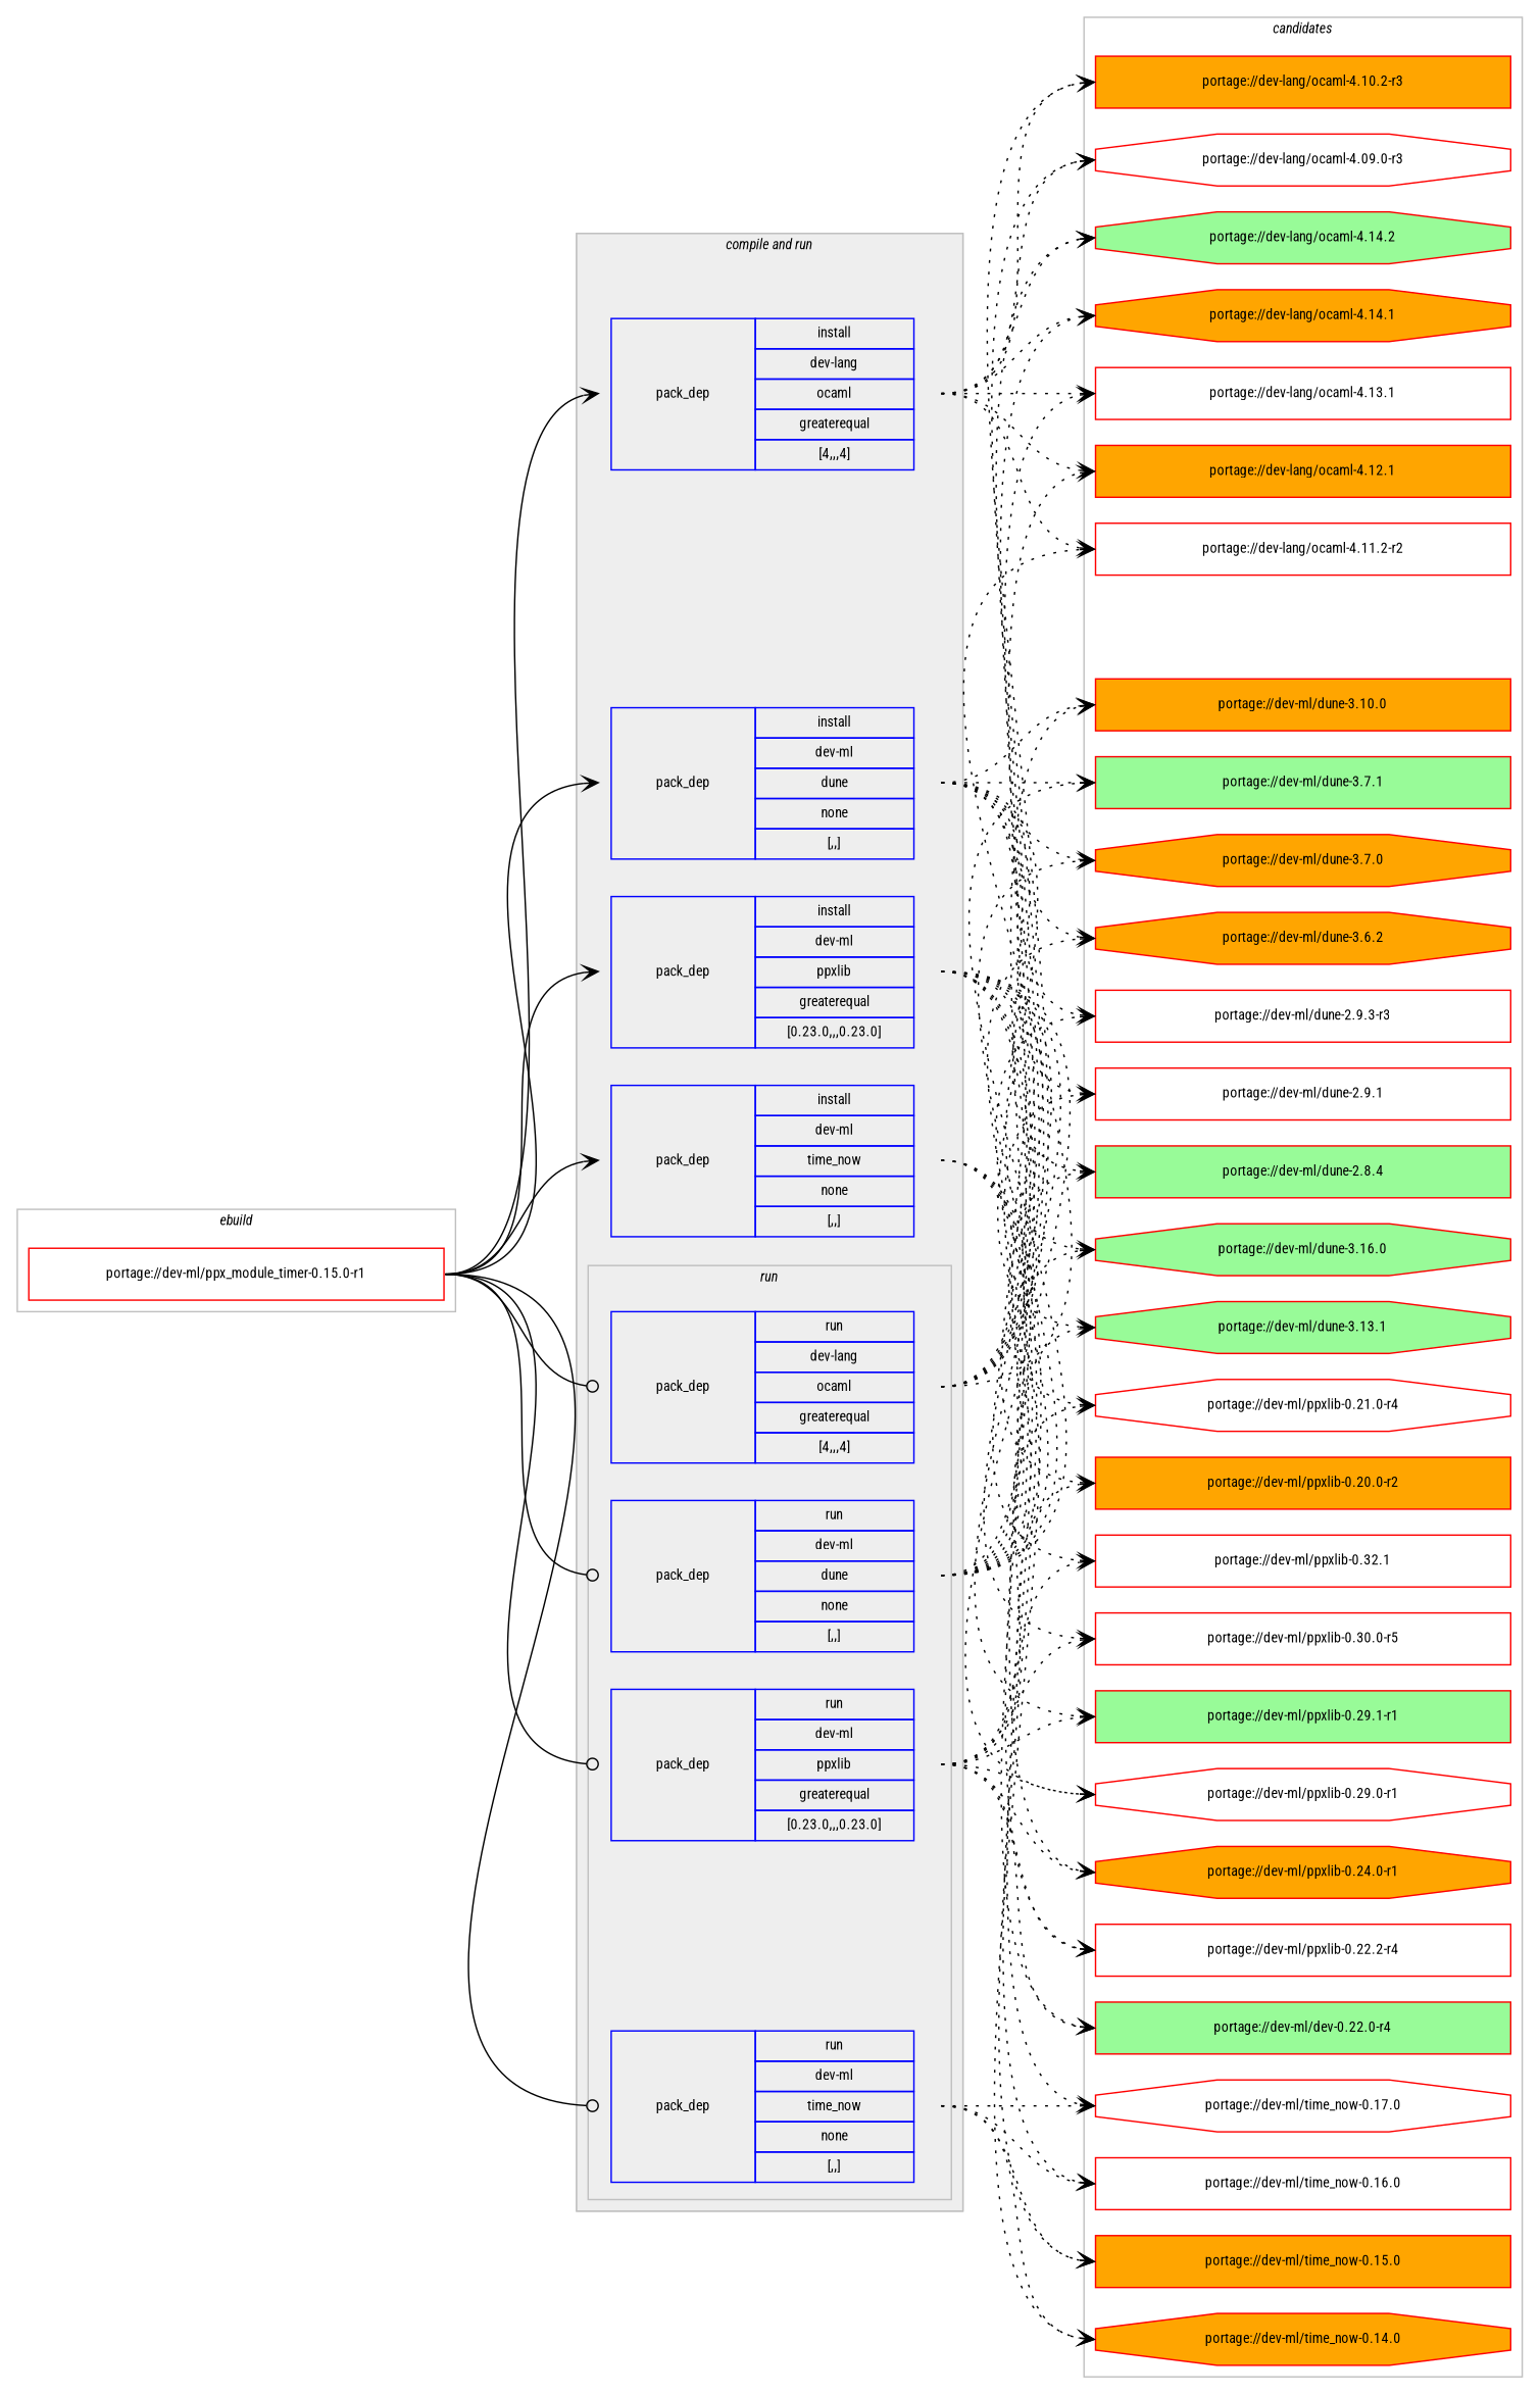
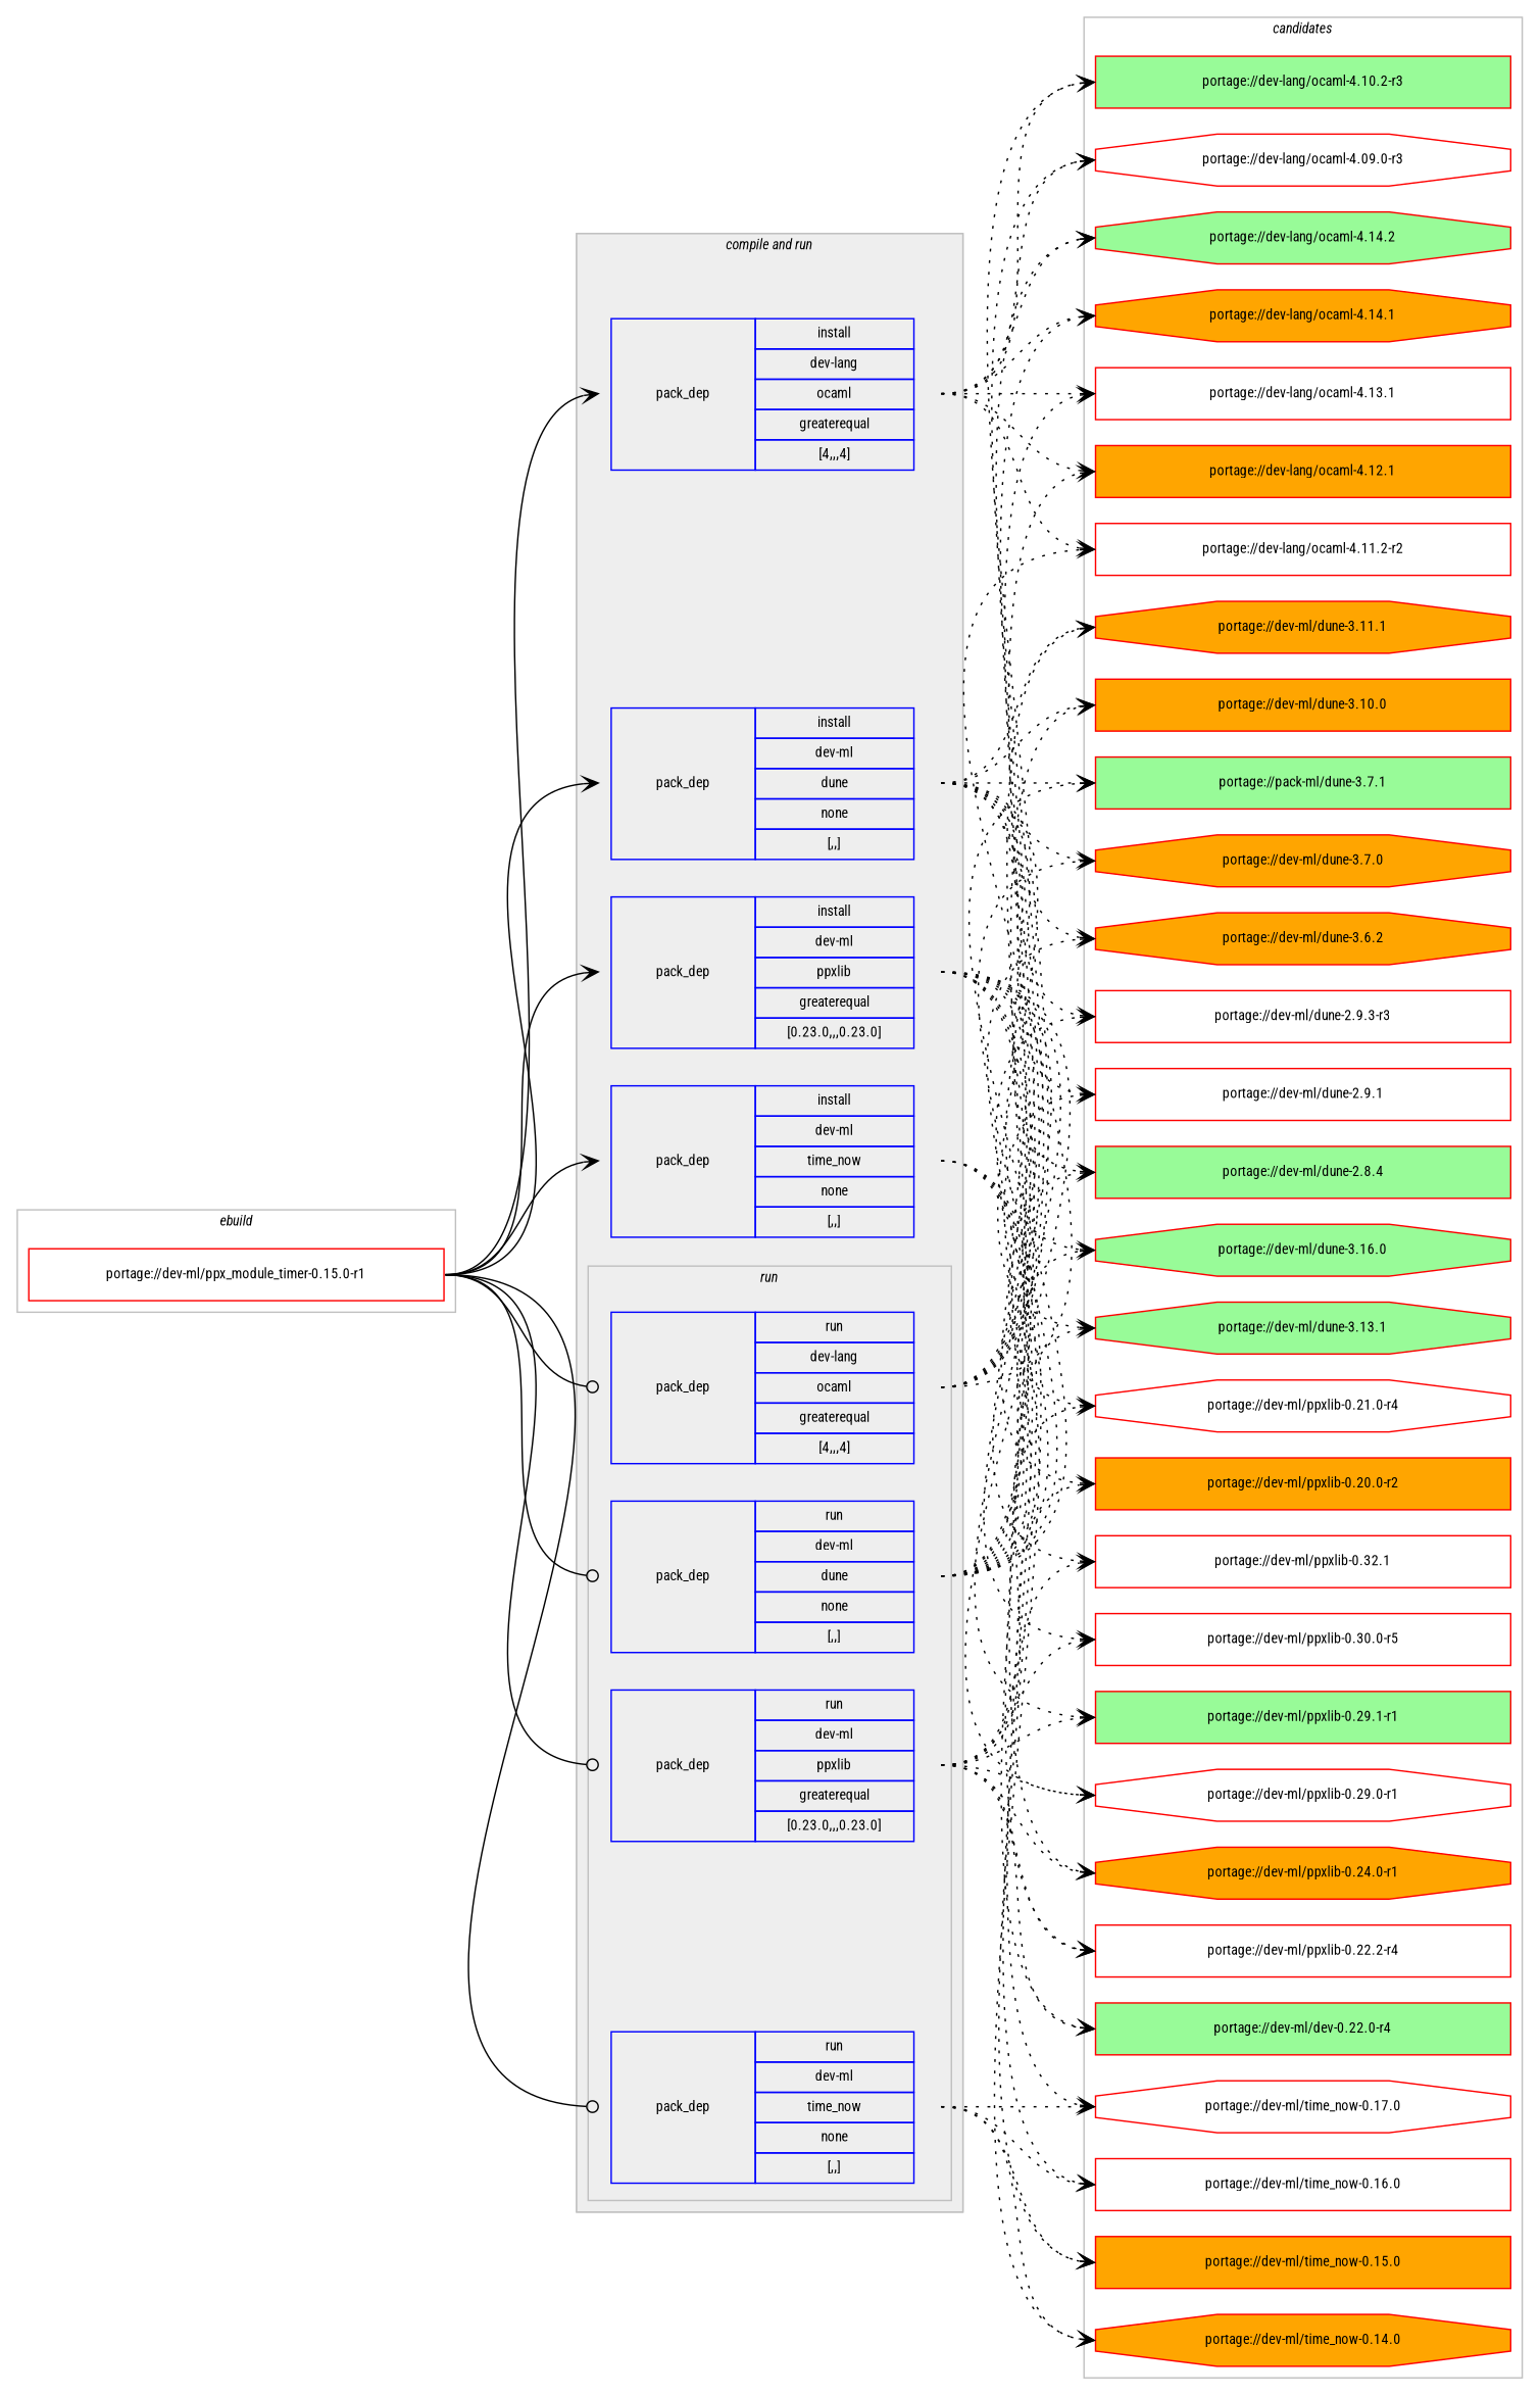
  digraph {
    compound=true
    concentrate=true
    fontname="Roboto Condensed"
    fontsize=10
    newrank=true
    rankdir=LR
    ranksep=1.5
    node [color=red fillcolor=white fontname="Roboto Condensed" fontsize=10 shape=box style=filled]
    edge [arrowhead=vee fontname="Roboto Condensed" headport=w style=dotted tailport=e weight=100]
    n1 [label="portage://dev-ml/ppx_module_timer-0.15.0-r1" width=4]
    n2 [color=blue label=<<TABLE BORDER="0" CELLBORDER="1" CELLSPACING="0" CELLPADDING="4" WIDTH="220"><TR><TD ROWSPAN="6" CELLPADDING="30">pack_dep</TD></TR><TR><TD WIDTH="110">install</TD></TR><TR><TD>dev-lang</TD></TR><TR><TD>ocaml</TD></TR><TR><TD>greaterequal</TD></TR><TR><TD>[4,,,4]</TD></TR></TABLE>> shape=none fillcolor="" style=""]
    n3 [color=blue label=<<TABLE BORDER="0" CELLBORDER="1" CELLSPACING="0" CELLPADDING="4" WIDTH="220"><TR><TD ROWSPAN="6" CELLPADDING="30">pack_dep</TD></TR><TR><TD WIDTH="110">install</TD></TR><TR><TD>dev-ml</TD></TR><TR><TD>dune</TD></TR><TR><TD>none</TD></TR><TR><TD>[,,]</TD></TR></TABLE>> shape=none fillcolor="" style=""]
    n4 [color=blue label=<<TABLE BORDER="0" CELLBORDER="1" CELLSPACING="0" CELLPADDING="4" WIDTH="220"><TR><TD ROWSPAN="6" CELLPADDING="30">pack_dep</TD></TR><TR><TD WIDTH="110">install</TD></TR><TR><TD>dev-ml</TD></TR><TR><TD>ppxlib</TD></TR><TR><TD>greaterequal</TD></TR><TR><TD>[0.23.0,,,0.23.0]</TD></TR></TABLE>> shape=none fillcolor="" style=""]
    n5 [color=blue label=<<TABLE BORDER="0" CELLBORDER="1" CELLSPACING="0" CELLPADDING="4" WIDTH="220"><TR><TD ROWSPAN="6" CELLPADDING="30">pack_dep</TD></TR><TR><TD WIDTH="110">install</TD></TR><TR><TD>dev-ml</TD></TR><TR><TD>time_now</TD></TR><TR><TD>none</TD></TR><TR><TD>[,,]</TD></TR></TABLE>> shape=none fillcolor="" style=""]
    n6 [color=blue label=<<TABLE BORDER="0" CELLBORDER="1" CELLSPACING="0" CELLPADDING="4" WIDTH="220"><TR><TD ROWSPAN="6" CELLPADDING="30">pack_dep</TD></TR><TR><TD WIDTH="110">run</TD></TR><TR><TD>dev-lang</TD></TR><TR><TD>ocaml</TD></TR><TR><TD>greaterequal</TD></TR><TR><TD>[4,,,4]</TD></TR></TABLE>> shape=none fillcolor="" style=""]
    n7 [color=blue label=<<TABLE BORDER="0" CELLBORDER="1" CELLSPACING="0" CELLPADDING="4" WIDTH="220"><TR><TD ROWSPAN="6" CELLPADDING="30">pack_dep</TD></TR><TR><TD WIDTH="110">run</TD></TR><TR><TD>dev-ml</TD></TR><TR><TD>dune</TD></TR><TR><TD>none</TD></TR><TR><TD>[,,]</TD></TR></TABLE>> shape=none fillcolor="" style=""]
    n8 [color=blue label=<<TABLE BORDER="0" CELLBORDER="1" CELLSPACING="0" CELLPADDING="4" WIDTH="220"><TR><TD ROWSPAN="6" CELLPADDING="30">pack_dep</TD></TR><TR><TD WIDTH="110">run</TD></TR><TR><TD>dev-ml</TD></TR><TR><TD>ppxlib</TD></TR><TR><TD>greaterequal</TD></TR><TR><TD>[0.23.0,,,0.23.0]</TD></TR></TABLE>> shape=none fillcolor="" style=""]
    n9 [color=blue label=<<TABLE BORDER="0" CELLBORDER="1" CELLSPACING="0" CELLPADDING="4" WIDTH="220"><TR><TD ROWSPAN="6" CELLPADDING="30">pack_dep</TD></TR><TR><TD WIDTH="110">run</TD></TR><TR><TD>dev-ml</TD></TR><TR><TD>time_now</TD></TR><TR><TD>none</TD></TR><TR><TD>[,,]</TD></TR></TABLE>> shape=none fillcolor="" style=""]
    n10 [fillcolor=palegreen label="portage://dev-lang/ocaml-4.14.2" shape=octagon width=4]
    n11 [fillcolor=orange label="portage://dev-lang/ocaml-4.14.1" shape=octagon width=4]
    n12 [label="portage://dev-lang/ocaml-4.13.1" width=4]
    n13 [fillcolor=orange label="portage://dev-lang/ocaml-4.12.1" width=4]
    n14 [label="portage://dev-lang/ocaml-4.11.2-r2" width=4]
-   n15 [fillcolor=orange label="portage://dev-lang/ocaml-4.10.2-r3" width=4]
+   n15 [fillcolor=palegreen label="portage://dev-lang/ocaml-4.10.2-r3" width=4]
    n16 [label="portage://dev-lang/ocaml-4.09.0-r3" shape=octagon width=4]
    n17 [fillcolor=palegreen label="portage://dev-ml/dune-3.16.0" shape=octagon width=4]
    n18 [fillcolor=palegreen label="portage://dev-ml/dune-3.13.1" shape=octagon width=4]
+   n19 [fillcolor=orange label="portage://dev-ml/dune-3.11.1" shape=octagon width=4]
    n20 [fillcolor=orange label="portage://dev-ml/dune-3.10.0" width=4]
-   n21 [fillcolor=palegreen label="portage://dev-ml/dune-3.7.1" width=4]
+   n21 [fillcolor=palegreen label="portage://pack-ml/dune-3.7.1" width=4]
    n22 [fillcolor=orange label="portage://dev-ml/dune-3.7.0" shape=octagon width=4]
    n23 [fillcolor=orange label="portage://dev-ml/dune-3.6.2" shape=octagon width=4]
    n24 [label="portage://dev-ml/dune-2.9.3-r3" width=4]
    n25 [label="portage://dev-ml/dune-2.9.1" width=4]
    n26 [fillcolor=palegreen label="portage://dev-ml/dune-2.8.4" width=4]
    n27 [label="portage://dev-ml/ppxlib-0.32.1" width=4]
    n28 [label="portage://dev-ml/ppxlib-0.30.0-r5" width=4]
    n29 [fillcolor=palegreen label="portage://dev-ml/ppxlib-0.29.1-r1" width=4]
    n30 [label="portage://dev-ml/ppxlib-0.29.0-r1" shape=octagon width=4]
    n31 [fillcolor=orange label="portage://dev-ml/ppxlib-0.24.0-r1" shape=octagon width=4]
    n32 [label="portage://dev-ml/ppxlib-0.22.2-r4" width=4]
    n33 [fillcolor=palegreen label="portage://dev-ml/dev-0.22.0-r4" width=4]
    n34 [label="portage://dev-ml/ppxlib-0.21.0-r4" shape=octagon width=4]
    n35 [fillcolor=orange label="portage://dev-ml/ppxlib-0.20.0-r2" width=4]
    n36 [label="portage://dev-ml/time_now-0.17.0" shape=octagon width=4]
    n37 [label="portage://dev-ml/time_now-0.16.0" width=4]
    n38 [fillcolor=orange label="portage://dev-ml/time_now-0.15.0" width=4]
    n39 [fillcolor=orange label="portage://dev-ml/time_now-0.14.0" shape=octagon width=4]
    subgraph cluster_1 {
      color=gray
      label=<<i>dependencies</i>>
      subgraph cluster_2 {
        color=gray
        fillcolor="#eeeeee"
        label=<<i>compile</i>>
        style=filled
        subgraph sub_3 {
          color=gray
          fillcolor="#eeeeee"
          label=<<i>compile</i>>
          style=filled
          n2
        }
        subgraph sub_4 {
          color=gray
          fillcolor="#eeeeee"
          label=<<i>compile</i>>
          style=filled
          n3
        }
        subgraph sub_5 {
          color=gray
          fillcolor="#eeeeee"
          label=<<i>compile</i>>
          style=filled
          n4
        }
        subgraph sub_6 {
          color=gray
          fillcolor="#eeeeee"
          label=<<i>compile</i>>
          style=filled
          n5
        }
      }
      subgraph cluster_7 {
        color=gray
        fillcolor="#eeeeee"
        label=<<i>compile and run</i>>
        style=filled
      }
      subgraph cluster_8 {
        color=gray
        fillcolor="#eeeeee"
        label=<<i>run</i>>
        style=filled
        subgraph sub_9 {
          color=gray
          fillcolor="#eeeeee"
          label=<<i>run</i>>
          style=filled
          n6
        }
        subgraph sub_10 {
          color=gray
          fillcolor="#eeeeee"
          label=<<i>run</i>>
          style=filled
          n7
        }
        subgraph sub_11 {
          color=gray
          fillcolor="#eeeeee"
          label=<<i>run</i>>
          style=filled
          n8
        }
        subgraph sub_12 {
          color=gray
          fillcolor="#eeeeee"
          label=<<i>run</i>>
          style=filled
          n9
        }
      }
    }
    subgraph cluster_13 {
      color=gray
      label=<<i>ebuild</i>>
      n1
    }
    subgraph cluster_14 {
      color=gray
      label=<<i>candidates</i>>
      rank=same
      subgraph sub_15 {
        color=black
        label=<<i>candidates</i>>
        nodesep=1
        rank=same
        n10
        n11
        n12
        n13
        n14
        n15
        n16
      }
      subgraph sub_16 {
        color=black
        label=<<i>candidates</i>>
        nodesep=1
        rank=same
        n17
        n18
+       n19
        n20
        n21
        n22
        n23
        n24
        n25
        n26
      }
      subgraph sub_17 {
        color=black
        label=<<i>candidates</i>>
        nodesep=1
        rank=same
        n27
        n28
        n29
        n30
        n31
        n32
        n33
        n34
        n35
      }
      subgraph sub_18 {
        color=black
        label=<<i>candidates</i>>
        nodesep=1
        rank=same
        n36
        n37
        n38
        n39
      }
      subgraph sub_19 {
        color=black
        label=<<i>candidates</i>>
        nodesep=1
        rank=same
        n10
        n11
        n12
        n13
        n14
        n15
        n16
      }
      subgraph sub_20 {
        color=black
        label=<<i>candidates</i>>
        nodesep=1
        rank=same
        n17
        n18
+       n19
        n20
        n21
        n22
        n23
        n24
        n25
        n26
      }
      subgraph sub_21 {
        color=black
        label=<<i>candidates</i>>
        nodesep=1
        rank=same
        n27
        n28
        n29
        n30
        n31
        n32
        n33
        n34
        n35
      }
      subgraph sub_22 {
        color=black
        label=<<i>candidates</i>>
        nodesep=1
        rank=same
        n36
        n37
        n38
        n39
      }
    }
    n1 -> n2 [style=solid weight=20]
    n1 -> n3 [style=solid weight=20]
    n1 -> n4 [style=solid weight=20]
    n1 -> n5 [style=solid weight=20]
    n1 -> n6 [arrowhead=odot style=solid weight=20]
    n1 -> n7 [arrowhead=odot style=solid weight=20]
    n1 -> n8 [arrowhead=odot style=solid weight=20]
    n1 -> n9 [arrowhead=odot style=solid weight=20]
    n2 -> n10
    n2 -> n11
    n2 -> n12
    n2 -> n13
    n2 -> n14
    n2 -> n15
    n2 -> n16
    n3 -> n17
    n3 -> n18
+   n3 -> n19
    n3 -> n20
    n3 -> n21
    n3 -> n22
    n3 -> n23
    n3 -> n24
    n3 -> n25
    n3 -> n26
    n4 -> n27
    n4 -> n28
    n4 -> n29
    n4 -> n30
    n4 -> n31
    n4 -> n32
    n4 -> n33
    n4 -> n34
    n4 -> n35
    n5 -> n36
    n5 -> n37
    n5 -> n38
    n5 -> n39
    n6 -> n10
    n6 -> n11
    n6 -> n12
    n6 -> n13
    n6 -> n14
    n6 -> n15
    n6 -> n16
    n7 -> n17
    n7 -> n18
+   n7 -> n19
    n7 -> n20
    n7 -> n21
    n7 -> n22
    n7 -> n23
    n7 -> n24
    n7 -> n25
    n7 -> n26
    n8 -> n27
    n8 -> n28
    n8 -> n29
    n8 -> n30
    n8 -> n31
    n8 -> n32
    n8 -> n33
    n8 -> n34
    n8 -> n35
    n9 -> n36
    n9 -> n37
    n9 -> n38
    n9 -> n39
  }
